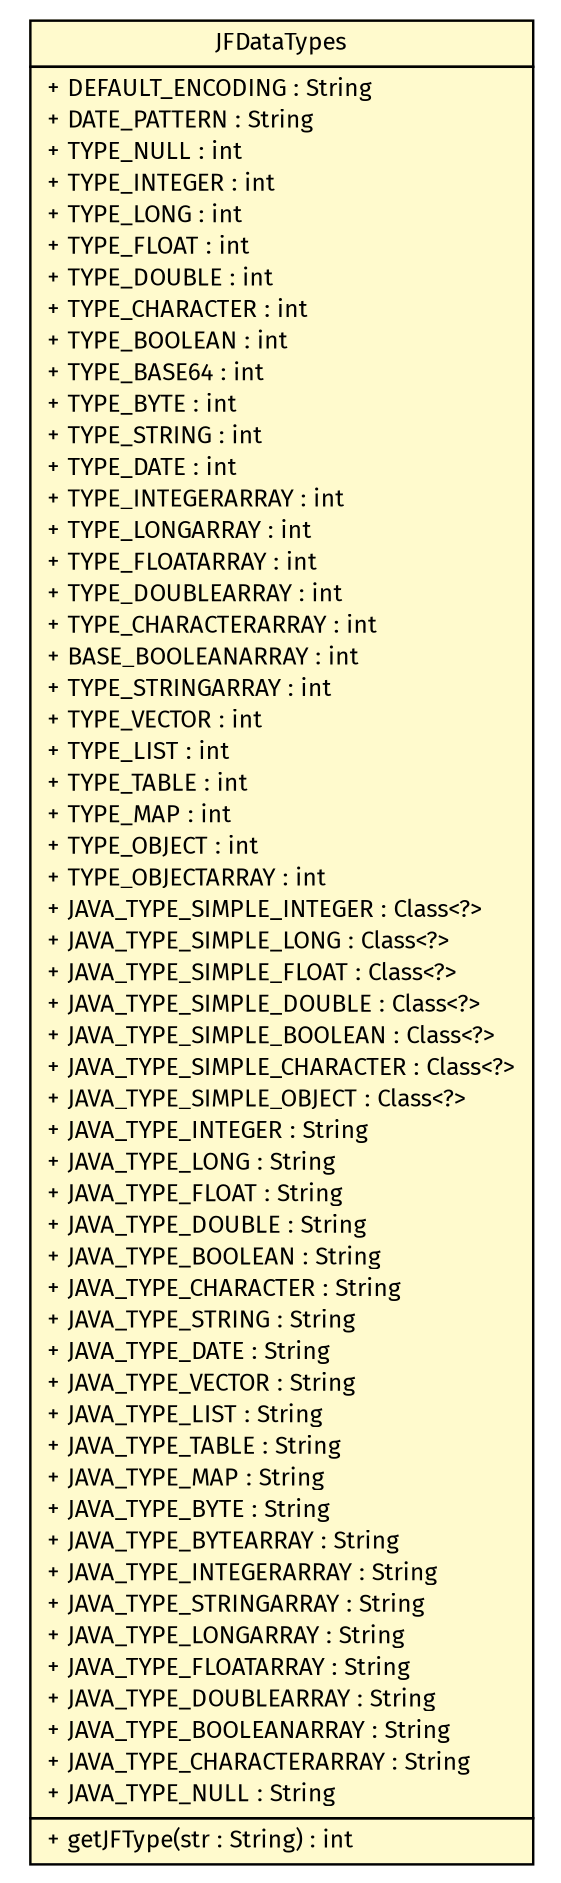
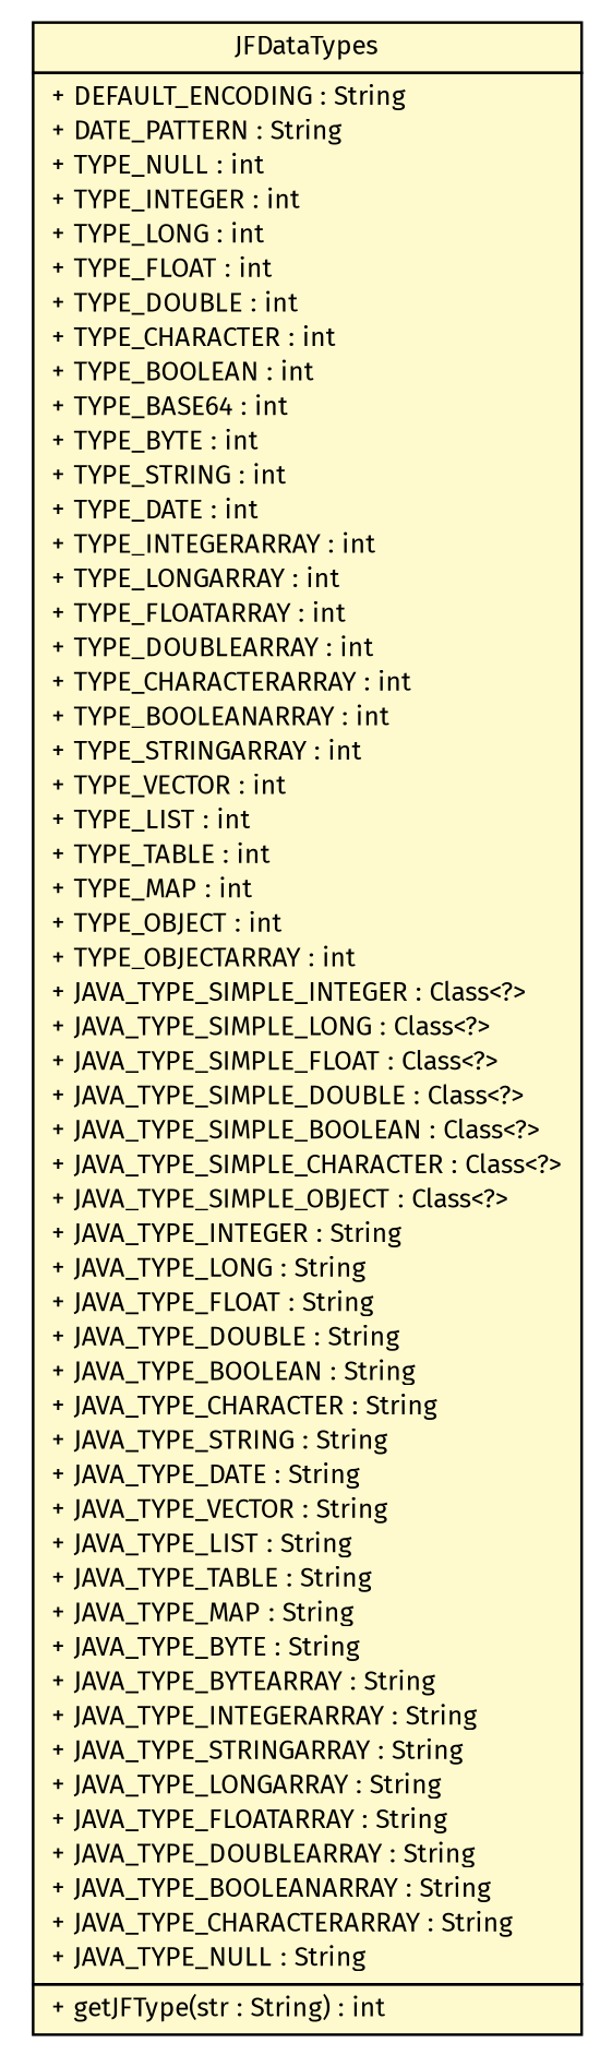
  digraph {
    nodesep=0.25
    ranksep=0.5
    fontname="Fira Sans"
-   n1 [fontcolor=black fontname="Fira Sans" fontsize=10.0 label=<<table title="org.fringe.jf.json.internal.util.JFDataTypes" border="0" cellborder="1" cellspacing="0" cellpadding="2" port="p" bgcolor="lemonChiffon" href="./JFDataTypes.html"> 		<tr><td><table border="0" cellspacing="0" cellpadding="1"> <tr><td align="center" balign="center"> JFDataTypes </td></tr> 		</table></td></tr> 		<tr><td><table border="0" cellspacing="0" cellpadding="1"> <tr><td align="left" balign="left"> + DEFAULT_ENCODING : String </td></tr> <tr><td align="left" balign="left"> + DATE_PATTERN : String </td></tr> <tr><td align="left" balign="left"> + TYPE_NULL : int </td></tr> <tr><td align="left" balign="left"> + TYPE_INTEGER : int </td></tr> <tr><td align="left" balign="left"> + TYPE_LONG : int </td></tr> <tr><td align="left" balign="left"> + TYPE_FLOAT : int </td></tr> <tr><td align="left" balign="left"> + TYPE_DOUBLE : int </td></tr> <tr><td align="left" balign="left"> + TYPE_CHARACTER : int </td></tr> <tr><td align="left" balign="left"> + TYPE_BOOLEAN : int </td></tr> <tr><td align="left" balign="left"> + TYPE_BASE64 : int </td></tr> <tr><td align="left" balign="left"> + TYPE_BYTE : int </td></tr> <tr><td align="left" balign="left"> + TYPE_STRING : int </td></tr> <tr><td align="left" balign="left"> + TYPE_DATE : int </td></tr> <tr><td align="left" balign="left"> + TYPE_INTEGERARRAY : int </td></tr> <tr><td align="left" balign="left"> + TYPE_LONGARRAY : int </td></tr> <tr><td align="left" balign="left"> + TYPE_FLOATARRAY : int </td></tr> <tr><td align="left" balign="left"> + TYPE_DOUBLEARRAY : int </td></tr> <tr><td align="left" balign="left"> + TYPE_CHARACTERARRAY : int </td></tr> <tr><td align="left" balign="left"> + BASE_BOOLEANARRAY : int </td></tr> <tr><td align="left" balign="left"> + TYPE_STRINGARRAY : int </td></tr> <tr><td align="left" balign="left"> + TYPE_VECTOR : int </td></tr> <tr><td align="left" balign="left"> + TYPE_LIST : int </td></tr> <tr><td align="left" balign="left"> + TYPE_TABLE : int </td></tr> <tr><td align="left" balign="left"> + TYPE_MAP : int </td></tr> <tr><td align="left" balign="left"> + TYPE_OBJECT : int </td></tr> <tr><td align="left" balign="left"> + TYPE_OBJECTARRAY : int </td></tr> <tr><td align="left" balign="left"> + JAVA_TYPE_SIMPLE_INTEGER : Class&lt;?&gt; </td></tr> <tr><td align="left" balign="left"> + JAVA_TYPE_SIMPLE_LONG : Class&lt;?&gt; </td></tr> <tr><td align="left" balign="left"> + JAVA_TYPE_SIMPLE_FLOAT : Class&lt;?&gt; </td></tr> <tr><td align="left" balign="left"> + JAVA_TYPE_SIMPLE_DOUBLE : Class&lt;?&gt; </td></tr> <tr><td align="left" balign="left"> + JAVA_TYPE_SIMPLE_BOOLEAN : Class&lt;?&gt; </td></tr> <tr><td align="left" balign="left"> + JAVA_TYPE_SIMPLE_CHARACTER : Class&lt;?&gt; </td></tr> <tr><td align="left" balign="left"> + JAVA_TYPE_SIMPLE_OBJECT : Class&lt;?&gt; </td></tr> <tr><td align="left" balign="left"> + JAVA_TYPE_INTEGER : String </td></tr> <tr><td align="left" balign="left"> + JAVA_TYPE_LONG : String </td></tr> <tr><td align="left" balign="left"> + JAVA_TYPE_FLOAT : String </td></tr> <tr><td align="left" balign="left"> + JAVA_TYPE_DOUBLE : String </td></tr> <tr><td align="left" balign="left"> + JAVA_TYPE_BOOLEAN : String </td></tr> <tr><td align="left" balign="left"> + JAVA_TYPE_CHARACTER : String </td></tr> <tr><td align="left" balign="left"> + JAVA_TYPE_STRING : String </td></tr> <tr><td align="left" balign="left"> + JAVA_TYPE_DATE : String </td></tr> <tr><td align="left" balign="left"> + JAVA_TYPE_VECTOR : String </td></tr> <tr><td align="left" balign="left"> + JAVA_TYPE_LIST : String </td></tr> <tr><td align="left" balign="left"> + JAVA_TYPE_TABLE : String </td></tr> <tr><td align="left" balign="left"> + JAVA_TYPE_MAP : String </td></tr> <tr><td align="left" balign="left"> + JAVA_TYPE_BYTE : String </td></tr> <tr><td align="left" balign="left"> + JAVA_TYPE_BYTEARRAY : String </td></tr> <tr><td align="left" balign="left"> + JAVA_TYPE_INTEGERARRAY : String </td></tr> <tr><td align="left" balign="left"> + JAVA_TYPE_STRINGARRAY : String </td></tr> <tr><td align="left" balign="left"> + JAVA_TYPE_LONGARRAY : String </td></tr> <tr><td align="left" balign="left"> + JAVA_TYPE_FLOATARRAY : String </td></tr> <tr><td align="left" balign="left"> + JAVA_TYPE_DOUBLEARRAY : String </td></tr> <tr><td align="left" balign="left"> + JAVA_TYPE_BOOLEANARRAY : String </td></tr> <tr><td align="left" balign="left"> + JAVA_TYPE_CHARACTERARRAY : String </td></tr> <tr><td align="left" balign="left"> + JAVA_TYPE_NULL : String </td></tr> 		</table></td></tr> 		<tr><td><table border="0" cellspacing="0" cellpadding="1"> <tr><td align="left" balign="left"> + getJFType(str : String) : int </td></tr> 		</table></td></tr> 		</table>> shape=plaintext]
+   n1 [fontcolor=black fontname="Fira Sans" fontsize=10.0 label=<<table title="org.fringe.jf.json.internal.util.JFDataTypes" border="0" cellborder="1" cellspacing="0" cellpadding="2" port="p" bgcolor="lemonChiffon" href="./JFDataTypes.html"> 		<tr><td><table border="0" cellspacing="0" cellpadding="1"> <tr><td align="center" balign="center"> JFDataTypes </td></tr> 		</table></td></tr> 		<tr><td><table border="0" cellspacing="0" cellpadding="1"> <tr><td align="left" balign="left"> + DEFAULT_ENCODING : String </td></tr> <tr><td align="left" balign="left"> + DATE_PATTERN : String </td></tr> <tr><td align="left" balign="left"> + TYPE_NULL : int </td></tr> <tr><td align="left" balign="left"> + TYPE_INTEGER : int </td></tr> <tr><td align="left" balign="left"> + TYPE_LONG : int </td></tr> <tr><td align="left" balign="left"> + TYPE_FLOAT : int </td></tr> <tr><td align="left" balign="left"> + TYPE_DOUBLE : int </td></tr> <tr><td align="left" balign="left"> + TYPE_CHARACTER : int </td></tr> <tr><td align="left" balign="left"> + TYPE_BOOLEAN : int </td></tr> <tr><td align="left" balign="left"> + TYPE_BASE64 : int </td></tr> <tr><td align="left" balign="left"> + TYPE_BYTE : int </td></tr> <tr><td align="left" balign="left"> + TYPE_STRING : int </td></tr> <tr><td align="left" balign="left"> + TYPE_DATE : int </td></tr> <tr><td align="left" balign="left"> + TYPE_INTEGERARRAY : int </td></tr> <tr><td align="left" balign="left"> + TYPE_LONGARRAY : int </td></tr> <tr><td align="left" balign="left"> + TYPE_FLOATARRAY : int </td></tr> <tr><td align="left" balign="left"> + TYPE_DOUBLEARRAY : int </td></tr> <tr><td align="left" balign="left"> + TYPE_CHARACTERARRAY : int </td></tr> <tr><td align="left" balign="left"> + TYPE_BOOLEANARRAY : int </td></tr> <tr><td align="left" balign="left"> + TYPE_STRINGARRAY : int </td></tr> <tr><td align="left" balign="left"> + TYPE_VECTOR : int </td></tr> <tr><td align="left" balign="left"> + TYPE_LIST : int </td></tr> <tr><td align="left" balign="left"> + TYPE_TABLE : int </td></tr> <tr><td align="left" balign="left"> + TYPE_MAP : int </td></tr> <tr><td align="left" balign="left"> + TYPE_OBJECT : int </td></tr> <tr><td align="left" balign="left"> + TYPE_OBJECTARRAY : int </td></tr> <tr><td align="left" balign="left"> + JAVA_TYPE_SIMPLE_INTEGER : Class&lt;?&gt; </td></tr> <tr><td align="left" balign="left"> + JAVA_TYPE_SIMPLE_LONG : Class&lt;?&gt; </td></tr> <tr><td align="left" balign="left"> + JAVA_TYPE_SIMPLE_FLOAT : Class&lt;?&gt; </td></tr> <tr><td align="left" balign="left"> + JAVA_TYPE_SIMPLE_DOUBLE : Class&lt;?&gt; </td></tr> <tr><td align="left" balign="left"> + JAVA_TYPE_SIMPLE_BOOLEAN : Class&lt;?&gt; </td></tr> <tr><td align="left" balign="left"> + JAVA_TYPE_SIMPLE_CHARACTER : Class&lt;?&gt; </td></tr> <tr><td align="left" balign="left"> + JAVA_TYPE_SIMPLE_OBJECT : Class&lt;?&gt; </td></tr> <tr><td align="left" balign="left"> + JAVA_TYPE_INTEGER : String </td></tr> <tr><td align="left" balign="left"> + JAVA_TYPE_LONG : String </td></tr> <tr><td align="left" balign="left"> + JAVA_TYPE_FLOAT : String </td></tr> <tr><td align="left" balign="left"> + JAVA_TYPE_DOUBLE : String </td></tr> <tr><td align="left" balign="left"> + JAVA_TYPE_BOOLEAN : String </td></tr> <tr><td align="left" balign="left"> + JAVA_TYPE_CHARACTER : String </td></tr> <tr><td align="left" balign="left"> + JAVA_TYPE_STRING : String </td></tr> <tr><td align="left" balign="left"> + JAVA_TYPE_DATE : String </td></tr> <tr><td align="left" balign="left"> + JAVA_TYPE_VECTOR : String </td></tr> <tr><td align="left" balign="left"> + JAVA_TYPE_LIST : String </td></tr> <tr><td align="left" balign="left"> + JAVA_TYPE_TABLE : String </td></tr> <tr><td align="left" balign="left"> + JAVA_TYPE_MAP : String </td></tr> <tr><td align="left" balign="left"> + JAVA_TYPE_BYTE : String </td></tr> <tr><td align="left" balign="left"> + JAVA_TYPE_BYTEARRAY : String </td></tr> <tr><td align="left" balign="left"> + JAVA_TYPE_INTEGERARRAY : String </td></tr> <tr><td align="left" balign="left"> + JAVA_TYPE_STRINGARRAY : String </td></tr> <tr><td align="left" balign="left"> + JAVA_TYPE_LONGARRAY : String </td></tr> <tr><td align="left" balign="left"> + JAVA_TYPE_FLOATARRAY : String </td></tr> <tr><td align="left" balign="left"> + JAVA_TYPE_DOUBLEARRAY : String </td></tr> <tr><td align="left" balign="left"> + JAVA_TYPE_BOOLEANARRAY : String </td></tr> <tr><td align="left" balign="left"> + JAVA_TYPE_CHARACTERARRAY : String </td></tr> <tr><td align="left" balign="left"> + JAVA_TYPE_NULL : String </td></tr> 		</table></td></tr> 		<tr><td><table border="0" cellspacing="0" cellpadding="1"> <tr><td align="left" balign="left"> + getJFType(str : String) : int </td></tr> 		</table></td></tr> 		</table>> shape=plaintext]
  }
